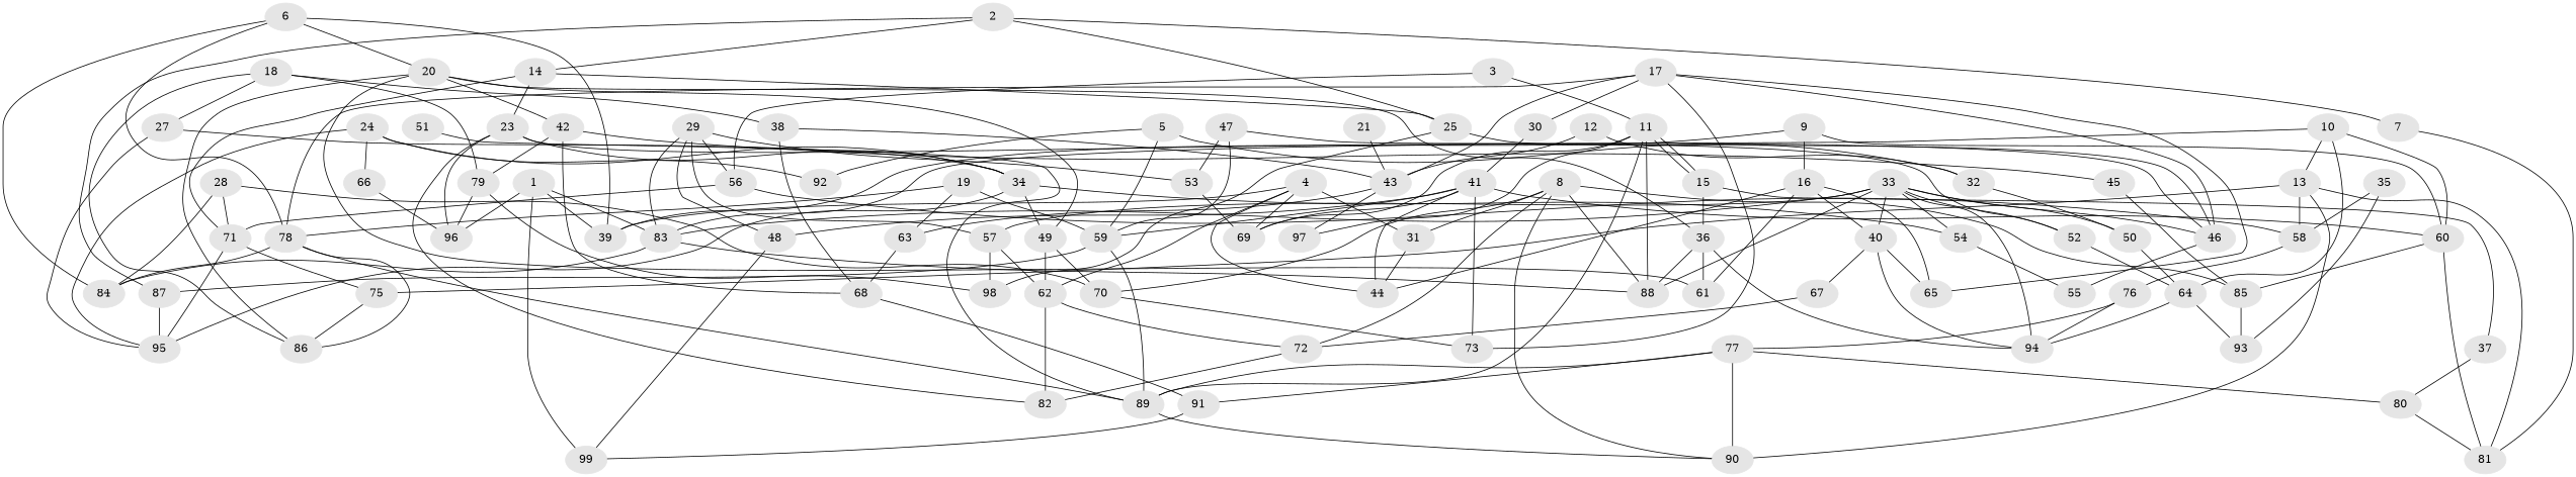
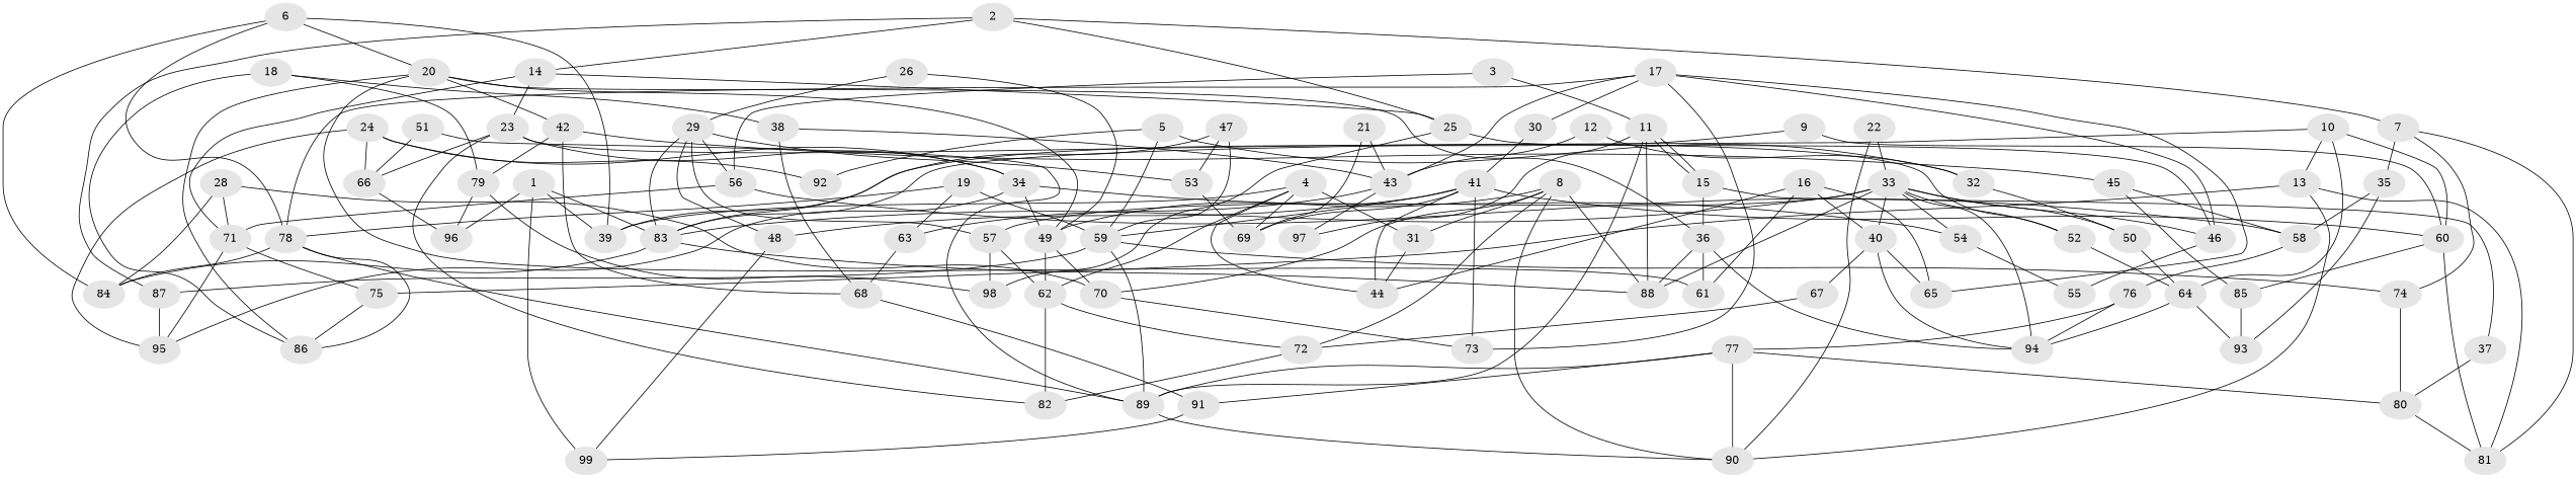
  graph {
    node [color=gray90 style=filled]
    1
    39
    83
    96
    99
    84
    88
    2
    7
    14
    25
    87
    35
+   74
    81
    23
    71
    46
    98
    95
    3
    11
    56
    15
    89
    97
    58
    4
    31
    44
    62
    69
    72
    82
    5
    32
    59
    92
    50
    6
    20
    78
    36
    61
    86
    42
    49
    93
    80
    8
    70
    85
    90
    73
    9
    16
    60
    40
    65
    10
    13
    64
    75
    43
    63
    94
    37
    12
    34
    52
    66
    67
    17
    30
    41
    55
    18
-   27
    38
    79
    68
    19
    45
    51
    21
+   22
    33
    57
    54
    24
+   26
    29
    48
    53
    28
    76
    91
    47
    77
    1 -- 39
    1 -- 83
    1 -- 96
    1 -- 99
    83 -- 84
    83 -- 88
    2 -- 7
    2 -- 14
    2 -- 25
    2 -- 87
+   7 -- 35
+   7 -- 74
    7 -- 81
    14 -- 25
    14 -- 23
    14 -- 71
    25 -- 46
    25 -- 98
    87 -- 95
    35 -- 58
    35 -- 93
+   74 -- 80
    23 -- 82
    23 -- 34
    23 -- 52
-   23 -- 96
+   23 -- 66
    71 -- 95
    71 -- 75
    46 -- 55
    3 -- 11
    3 -- 56
    11 -- 88
    11 -- 15
    11 -- 15
    11 -- 89
    11 -- 97
    56 -- 71
    56 -- 58
    15 -- 36
    15 -- 37
    89 -- 90
    58 -- 76
    4 -- 39
    4 -- 31
    4 -- 44
    4 -- 62
    4 -- 69
    31 -- 44
    62 -- 72
    62 -- 82
    72 -- 82
    5 -- 32
    5 -- 59
    5 -- 92
    32 -- 50
    59 -- 87
+   59 -- 74
    59 -- 89
    50 -- 64
    6 -- 39
    6 -- 84
    6 -- 20
    6 -- 78
    20 -- 36
    20 -- 61
    20 -- 86
    20 -- 42
    20 -- 49
    78 -- 84
    78 -- 89
    78 -- 86
    36 -- 88
    36 -- 61
    36 -- 94
    42 -- 79
    42 -- 68
    42 -- 45
    49 -- 62
    49 -- 70
    80 -- 81
    8 -- 88
    8 -- 31
    8 -- 72
    8 -- 70
-   8 -- 85
+   8 -- 49
    8 -- 90
    70 -- 73
    85 -- 93
    9 -- 39
-   9 -- 16
    9 -- 60
    16 -- 44
    16 -- 61
    16 -- 40
    16 -- 65
    60 -- 81
    60 -- 85
    40 -- 65
    40 -- 94
    40 -- 67
    10 -- 83
    10 -- 60
    10 -- 13
    10 -- 64
    13 -- 81
    13 -- 90
    13 -- 75
    64 -- 93
    64 -- 94
    75 -- 86
    43 -- 97
    43 -- 63
    63 -- 68
    37 -- 80
    12 -- 32
    12 -- 43
    34 -- 95
    34 -- 49
    34 -- 54
    52 -- 64
    66 -- 96
    67 -- 72
    17 -- 46
    17 -- 78
    17 -- 73
    17 -- 65
    17 -- 43
    17 -- 30
    30 -- 41
    41 -- 44
    41 -- 69
    41 -- 59
    41 -- 73
    41 -- 60
    41 -- 48
    18 -- 86
-   18 -- 27
    18 -- 38
    18 -- 79
-   27 -- 95
-   27 -- 34
    38 -- 43
    38 -- 68
    79 -- 96
    79 -- 98
    68 -- 91
    19 -- 59
    19 -- 78
    19 -- 63
-   13 -- 58
+   45 -- 58
    45 -- 85
    51 -- 89
-   11 -- 69
+   51 -- 66
+   21 -- 69
    21 -- 43
+   22 -- 90
+   22 -- 33
    33 -- 83
    33 -- 88
    33 -- 46
    33 -- 50
    33 -- 40
    33 -- 94
    33 -- 52
    33 -- 57
    33 -- 54
    57 -- 98
    57 -- 62
    54 -- 55
    24 -- 95
    24 -- 92
    24 -- 34
    24 -- 66
+   26 -- 49
+   26 -- 29
    29 -- 83
    29 -- 56
    29 -- 57
    29 -- 48
    29 -- 53
    48 -- 99
    53 -- 69
    28 -- 84
    28 -- 71
    28 -- 70
    76 -- 94
    76 -- 77
    91 -- 99
-   47 -- 46
+   47 -- 83
    47 -- 59
    47 -- 53
    77 -- 89
    77 -- 80
    77 -- 90
    77 -- 91
  }
